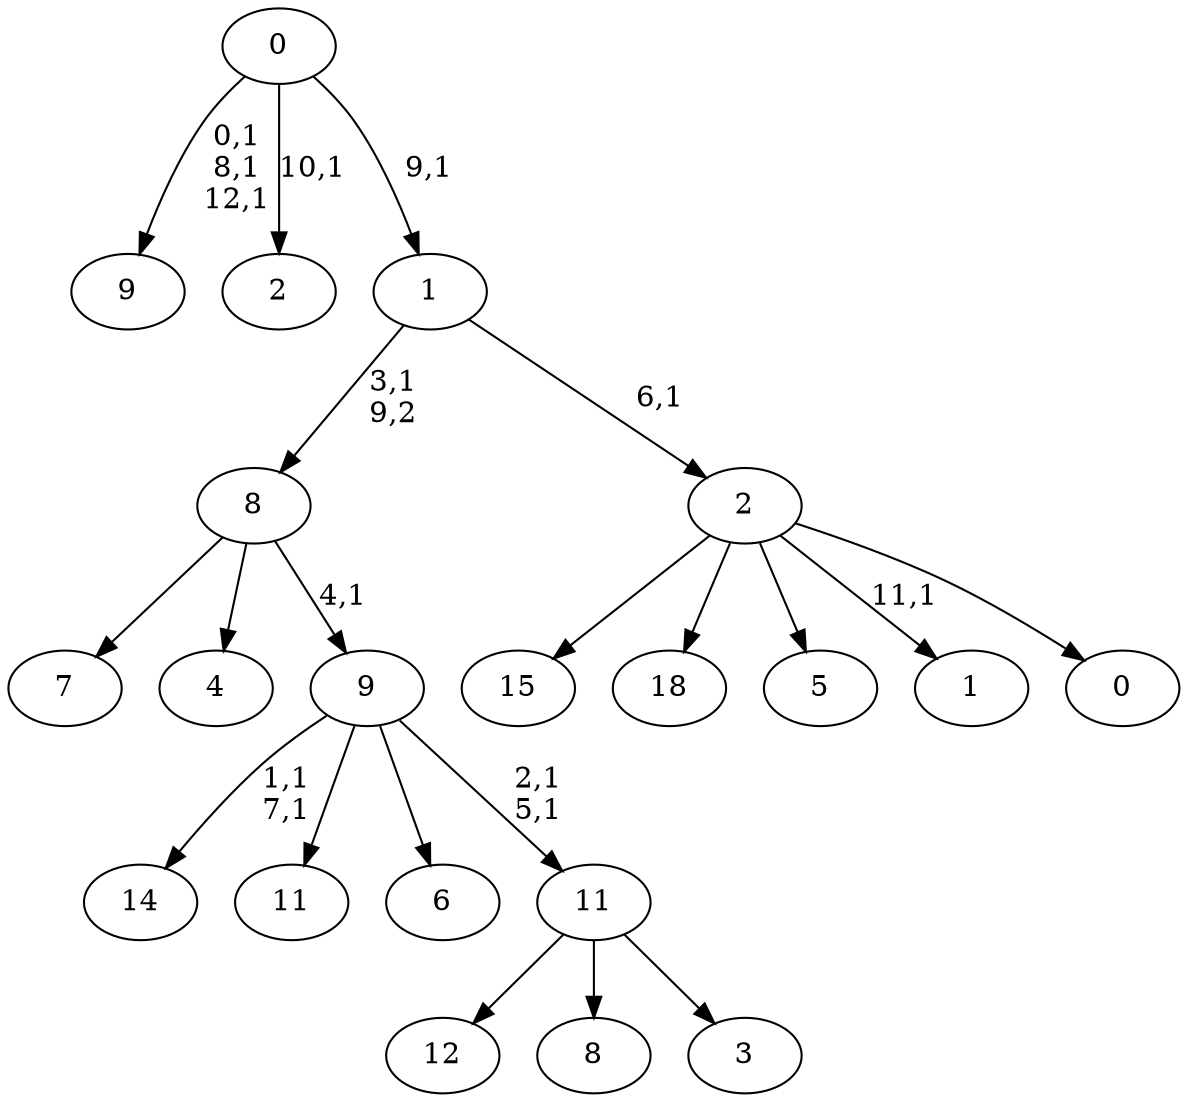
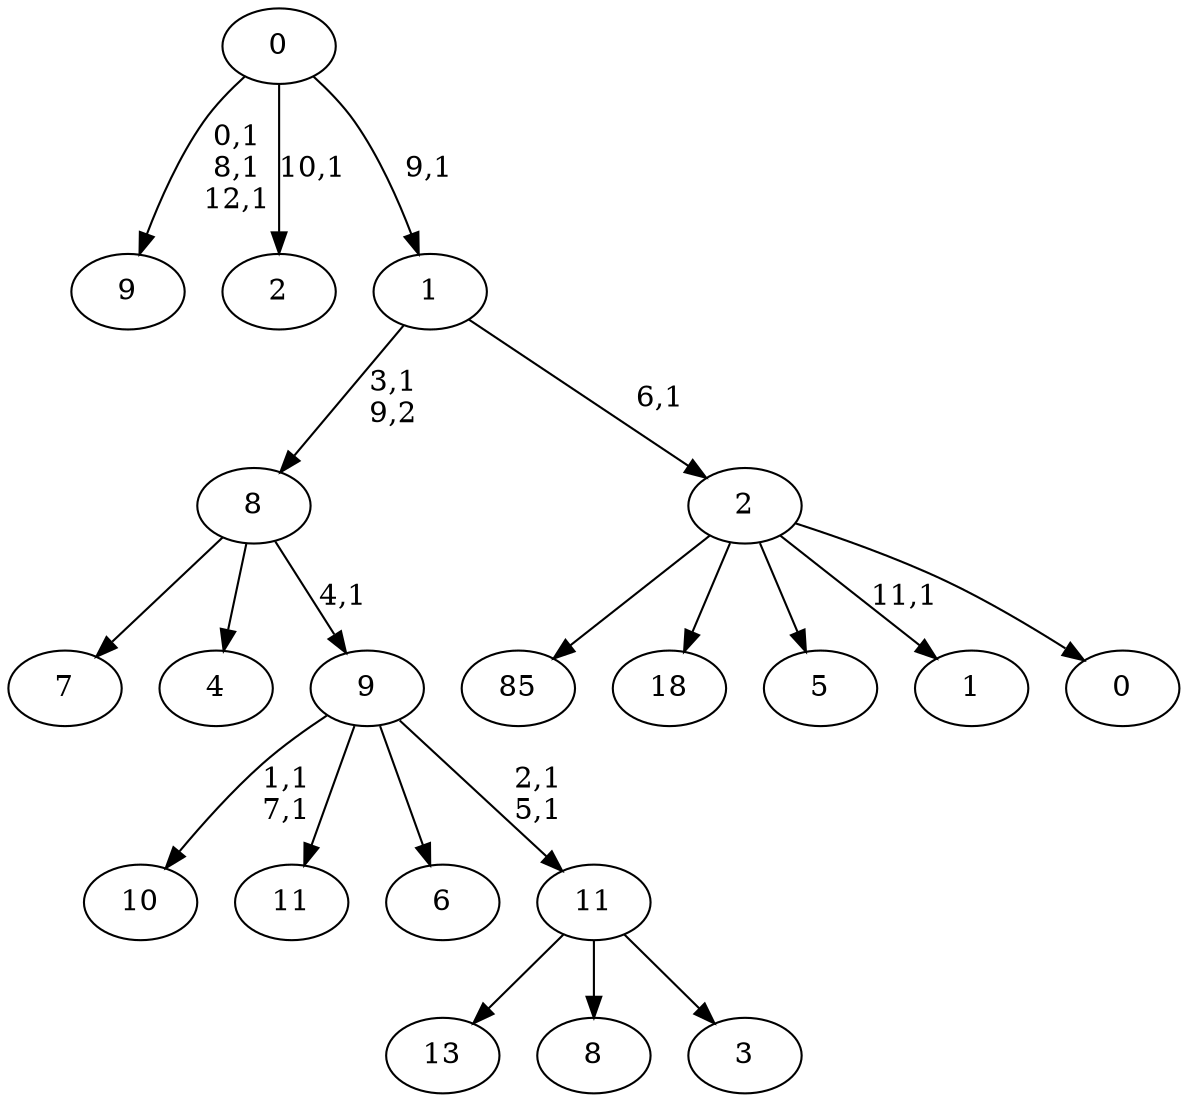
  digraph {
-   n1 [label=15]
-   n2 [label=14]
-   n3 [label=12]
+   n1 [label=85]
+   n2 [label=10]
+   n3 [label=13]
    n4 [label=11]
    n5 [label=18]
    n6 [label=9]
    n7 [label=8]
    n8 [label=7]
    n9 [label=6]
    n10 [label=5]
    n11 [label=4]
    n12 [label=3]
    11
    9
    8
    n16 [label=2]
    n17 [label=1]
    n18 [label=0]
    2
    1
    0
    11 -> n3
    11 -> n7
    11 -> n12
    9 -> n2 [label="1,1\n7,1"]
    9 -> n4
    9 -> n9
    9 -> 11 [label="2,1\n5,1"]
    8 -> n8
    8 -> n11
    8 -> 9 [label="4,1"]
    2 -> n1
    2 -> n5
    2 -> n10
    2 -> n17 [label="11,1"]
    2 -> n18
    1 -> 8 [label="3,1\n9,2"]
    1 -> 2 [label="6,1"]
    0 -> n6 [label="0,1\n8,1\n12,1"]
    0 -> n16 [label="10,1"]
    0 -> 1 [label="9,1"]
  }
